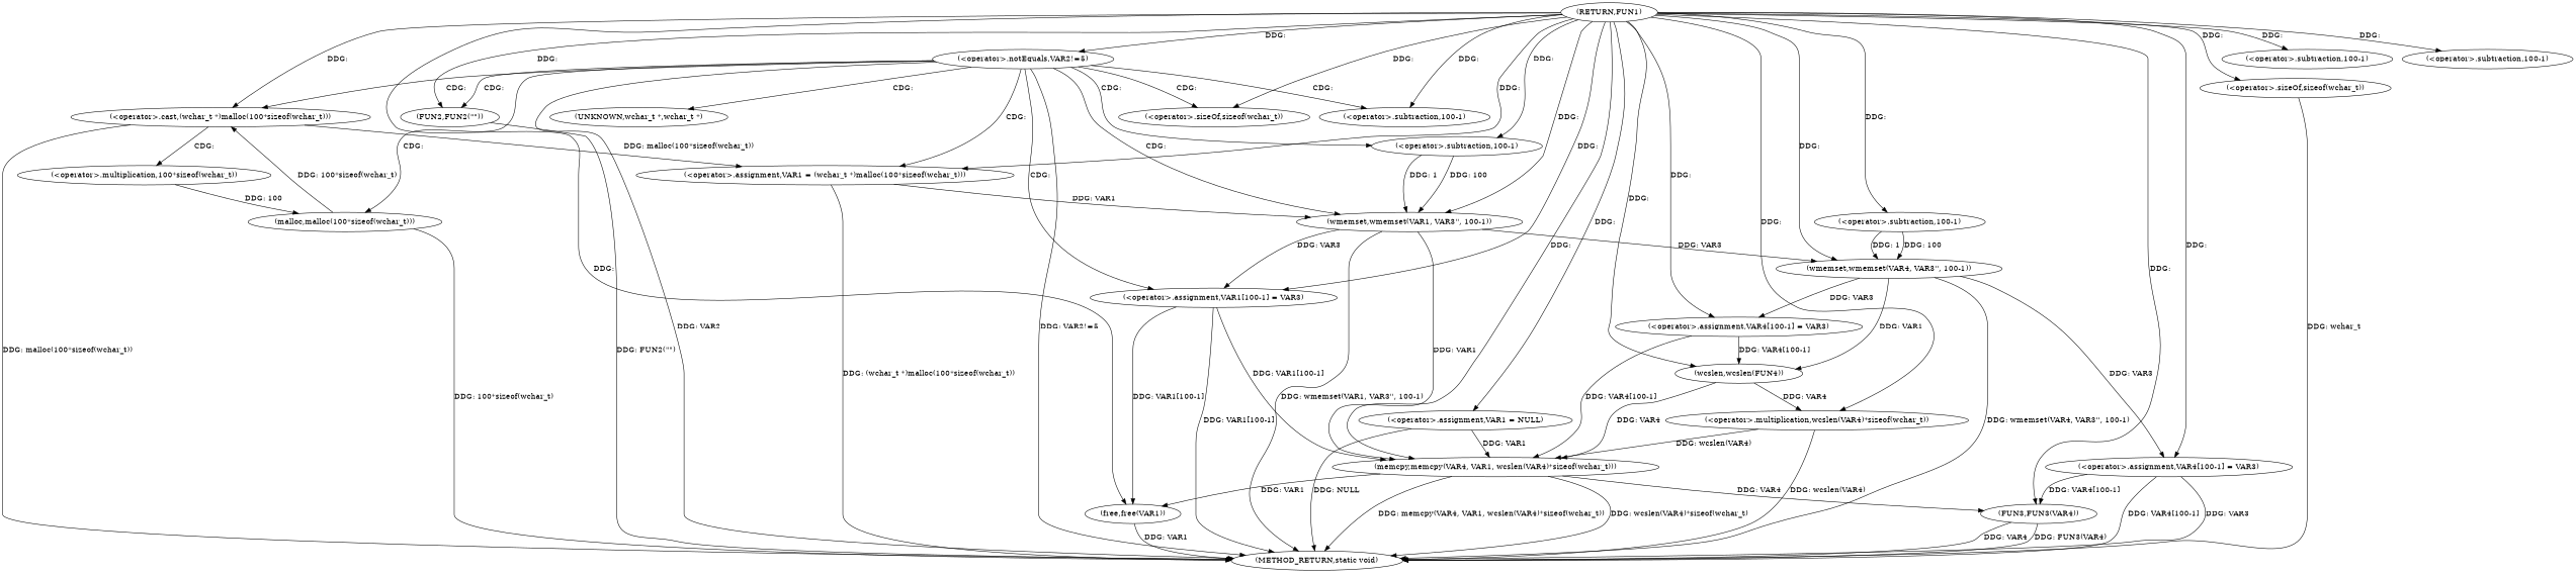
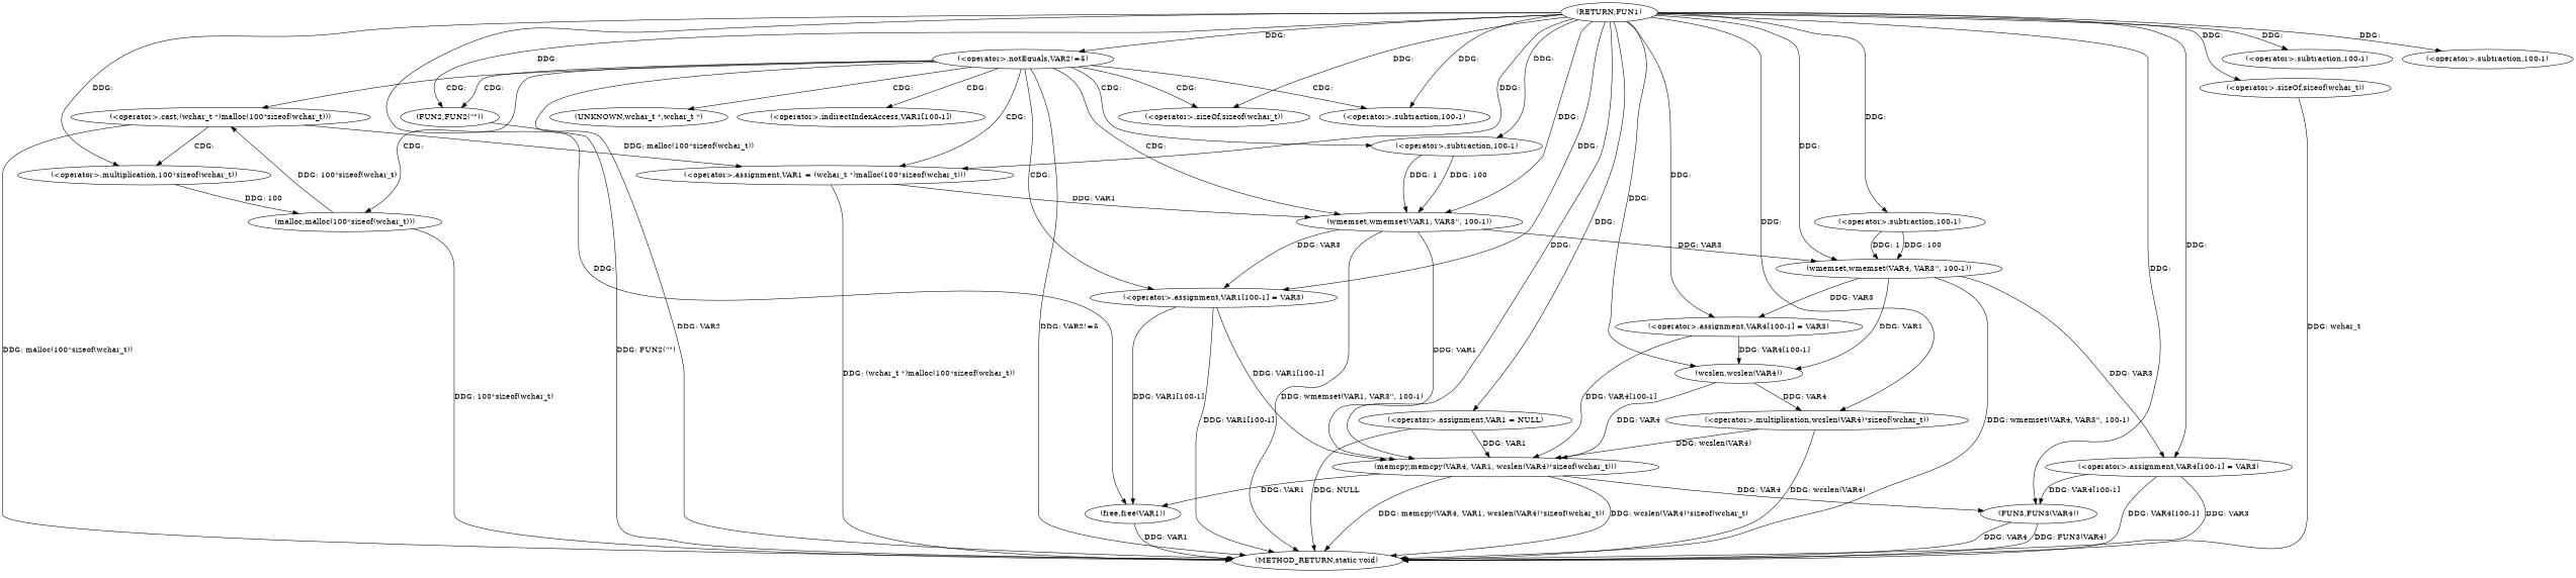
  digraph {
    n1 [label="(RETURN,FUN1)"]
    n2 [label="(<operator>.assignment,VAR1 = NULL)"]
    n3 [label="(<operator>.notEquals,VAR2!=5)"]
    n4 [label="(FUN2,FUN2(\"\"))"]
    n5 [label="(<operator>.assignment,VAR1 = (wchar_t *)malloc(100*sizeof(wchar_t)))"]
    n6 [label="(<operator>.multiplication,100*sizeof(wchar_t))"]
    n7 [label="(<operator>.sizeOf,sizeof(wchar_t))"]
    n8 [label="(wmemset,wmemset(VAR1, VAR3'', 100-1))"]
    n9 [label="(<operator>.subtraction,100-1)"]
    n10 [label="(<operator>.assignment,VAR1[100-1] = VAR3)"]
    n11 [label="(<operator>.subtraction,100-1)"]
    n12 [label="(wmemset,wmemset(VAR4, VAR3'', 100-1))"]
    n13 [label="(<operator>.subtraction,100-1)"]
    n14 [label="(<operator>.assignment,VAR4[100-1] = VAR3)"]
    n15 [label="(<operator>.subtraction,100-1)"]
    n16 [label="(memcpy,memcpy(VAR4, VAR1, wcslen(VAR4)*sizeof(wchar_t)))"]
    n17 [label="(<operator>.multiplication,wcslen(VAR4)*sizeof(wchar_t))"]
-   n18 [label="(wcslen,wcslen(FUN4))"]
+   n18 [label="(wcslen,wcslen(VAR4))"]
    n19 [label="(<operator>.sizeOf,sizeof(wchar_t))"]
    n20 [label="(<operator>.assignment,VAR4[100-1] = VAR3)"]
    n21 [label="(<operator>.subtraction,100-1)"]
    n22 [label="(FUN3,FUN3(VAR4))"]
    n23 [label="(free,free(VAR1))"]
    n24 [label="(METHOD_RETURN,static void)"]
    n25 [label="(<operator>.cast,(wchar_t *)malloc(100*sizeof(wchar_t)))"]
    n26 [label="(malloc,malloc(100*sizeof(wchar_t)))"]
    n27 [label="(UNKNOWN,wchar_t *,wchar_t *)"]
+   n28 [label="(<operator>.indirectIndexAccess,VAR1[100-1])"]
    n1 -> n2 [label="DDG: "]
    n1 -> n3 [label="DDG: "]
    n1 -> n4 [label="DDG: "]
    n1 -> n5 [label="DDG: "]
-   n1 -> n25 [label="DDG: "]
+   n1 -> n6 [label="DDG: "]
    n1 -> n7 [label="DDG: "]
    n1 -> n8 [label="DDG: "]
    n1 -> n9 [label="DDG: "]
    n1 -> n10 [label="DDG: "]
    n1 -> n11 [label="DDG: "]
    n1 -> n12 [label="DDG: "]
    n1 -> n13 [label="DDG: "]
    n1 -> n14 [label="DDG: "]
    n1 -> n15 [label="DDG: "]
    n1 -> n16 [label="DDG: "]
    n1 -> n17 [label="DDG: "]
    n1 -> n18 [label="DDG: "]
    n1 -> n19 [label="DDG: "]
    n1 -> n20 [label="DDG: "]
    n1 -> n21 [label="DDG: "]
    n1 -> n22 [label="DDG: "]
    n1 -> n23 [label="DDG: "]
    n2 -> n16 [label="DDG: VAR1"]
    n2 -> n24 [label="DDG: NULL"]
    n3 -> n4 [label="CDG: "]
    n3 -> n5 [label="CDG: "]
    n3 -> n7 [label="CDG: "]
    n3 -> n8 [label="CDG: "]
    n3 -> n9 [label="CDG: "]
    n3 -> n10 [label="CDG: "]
    n3 -> n11 [label="CDG: "]
    n3 -> n24 [label="DDG: VAR2"]
    n3 -> n24 [label="DDG: VAR2!=5"]
    n3 -> n25 [label="CDG: "]
    n3 -> n26 [label="CDG: "]
    n3 -> n27 [label="CDG: "]
+   n3 -> n28 [label="CDG: "]
    n4 -> n24 [label="DDG: FUN2(\"\")"]
    n5 -> n8 [label="DDG: VAR1"]
    n5 -> n24 [label="DDG: (wchar_t *)malloc(100*sizeof(wchar_t))"]
    n6 -> n26 [label="DDG: 100"]
    n8 -> n10 [label="DDG: VAR3"]
    n8 -> n12 [label="DDG: VAR3"]
    n8 -> n16 [label="DDG: VAR1"]
    n8 -> n24 [label="DDG: wmemset(VAR1, VAR3'', 100-1)"]
    n9 -> n8 [label="DDG: 100"]
    n9 -> n8 [label="DDG: 1"]
    n10 -> n16 [label="DDG: VAR1[100-1]"]
    n10 -> n23 [label="DDG: VAR1[100-1]"]
    n10 -> n24 [label="DDG: VAR1[100-1]"]
    n12 -> n14 [label="DDG: VAR3"]
    n12 -> n18 [label="DDG: VAR1"]
    n12 -> n20 [label="DDG: VAR3"]
    n12 -> n24 [label="DDG: wmemset(VAR4, VAR3'', 100-1)"]
    n13 -> n12 [label="DDG: 100"]
    n13 -> n12 [label="DDG: 1"]
    n14 -> n16 [label="DDG: VAR4[100-1]"]
    n14 -> n18 [label="DDG: VAR4[100-1]"]
    n16 -> n22 [label="DDG: VAR4"]
    n16 -> n23 [label="DDG: VAR1"]
    n16 -> n24 [label="DDG: memcpy(VAR4, VAR1, wcslen(VAR4)*sizeof(wchar_t))"]
    n16 -> n24 [label="DDG: wcslen(VAR4)*sizeof(wchar_t)"]
    n17 -> n16 [label="DDG: wcslen(VAR4)"]
    n17 -> n24 [label="DDG: wcslen(VAR4)"]
    n18 -> n16 [label="DDG: VAR4"]
    n18 -> n17 [label="DDG: VAR4"]
    n19 -> n24 [label="DDG: wchar_t"]
    n20 -> n22 [label="DDG: VAR4[100-1]"]
    n20 -> n24 [label="DDG: VAR3"]
    n20 -> n24 [label="DDG: VAR4[100-1]"]
    n22 -> n24 [label="DDG: VAR4"]
    n22 -> n24 [label="DDG: FUN3(VAR4)"]
    n23 -> n24 [label="DDG: VAR1"]
    n25 -> n5 [label="DDG: malloc(100*sizeof(wchar_t))"]
    n25 -> n6 [label="CDG: "]
    n25 -> n24 [label="DDG: malloc(100*sizeof(wchar_t))"]
    n26 -> n24 [label="DDG: 100*sizeof(wchar_t)"]
    n26 -> n25 [label="DDG: 100*sizeof(wchar_t)"]
  }
